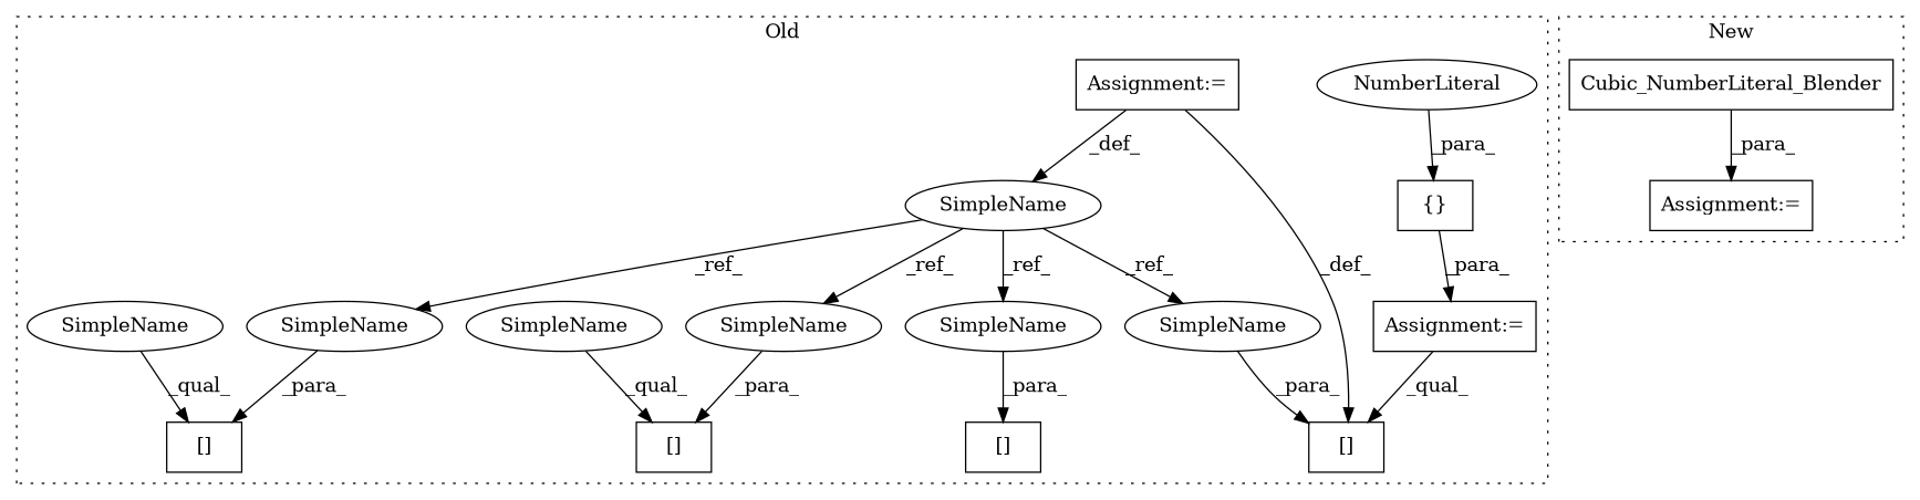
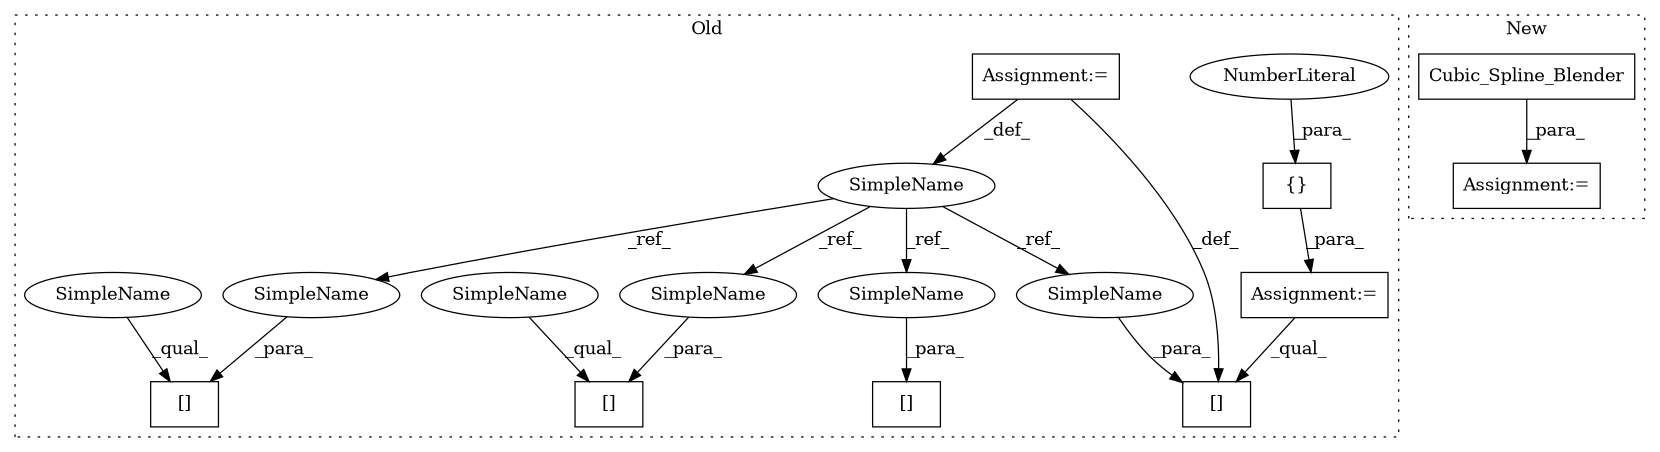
  digraph {
    node [a=42 l=2 shape=box]
    n1 [a=4 l="1,1" label="{}" s="1365,1376"]
    n2 [a=2 l="4,1" label="[]" s="1529,1535"]
    n3 [a=34 l=1 label=NumberLiteral s=1375 shape=ellipse]
    n4 [label=SimpleName s=1485 shape=ellipse]
    n5 [a=2 l="5,1" label="[]" s="1607,1614"]
    n6 [a=2 l="5,1" label="[]" s="1724,1731"]
    n7 [a=7 l="64,2" label="Assignment:=" s="1428,1519"]
    n8 [a=2 l="9,1" label="[]" s="1736,1747"]
    n9 [a=7 l=1 label="Assignment:=" s=1343]
    n10 [l=4 label=SimpleName s=1607 shape=ellipse]
    n11 [l=4 label=SimpleName s=1724 shape=ellipse]
    n12 [label=SimpleName s=1533 shape=ellipse]
    n13 [label=SimpleName s=1612 shape=ellipse]
    n14 [label=SimpleName s=1729 shape=ellipse]
    n15 [label=SimpleName s=1745 shape=ellipse]
-   n16 [a=32 l="21,1" label=Cubic_NumberLiteral_Blender s="2174,2201"]
+   n16 [a=32 l="21,1" label=Cubic_Spline_Blender s="2174,2201"]
    n17 [a=7 l=1 label="Assignment:=" s=2585]
    subgraph cluster_1 {
      label=Old
      style=dotted
      n1
      n2
      n3
      n4
      n5
      n6
      n7
      n8
      n9
      n10
      n11
      n12
      n13
      n14
      n15
    }
    subgraph cluster_2 {
      label=New
      style=dotted
      n16
      n17
    }
    n1 -> n9 [label=_para_]
    n3 -> n1 [label=_para_]
    n4 -> n12 [label=_ref_]
    n4 -> n13 [label=_ref_]
    n4 -> n14 [label=_ref_]
    n4 -> n15 [label=_ref_]
    n7 -> n2 [label=_def_]
    n7 -> n4 [label=_def_]
    n9 -> n2 [label=_qual_]
    n10 -> n5 [label=_qual_]
    n11 -> n6 [label=_qual_]
    n12 -> n2 [label=_para_]
    n13 -> n5 [label=_para_]
    n14 -> n6 [label=_para_]
    n15 -> n8 [label=_para_]
    n16 -> n17 [label=_para_]
  }
